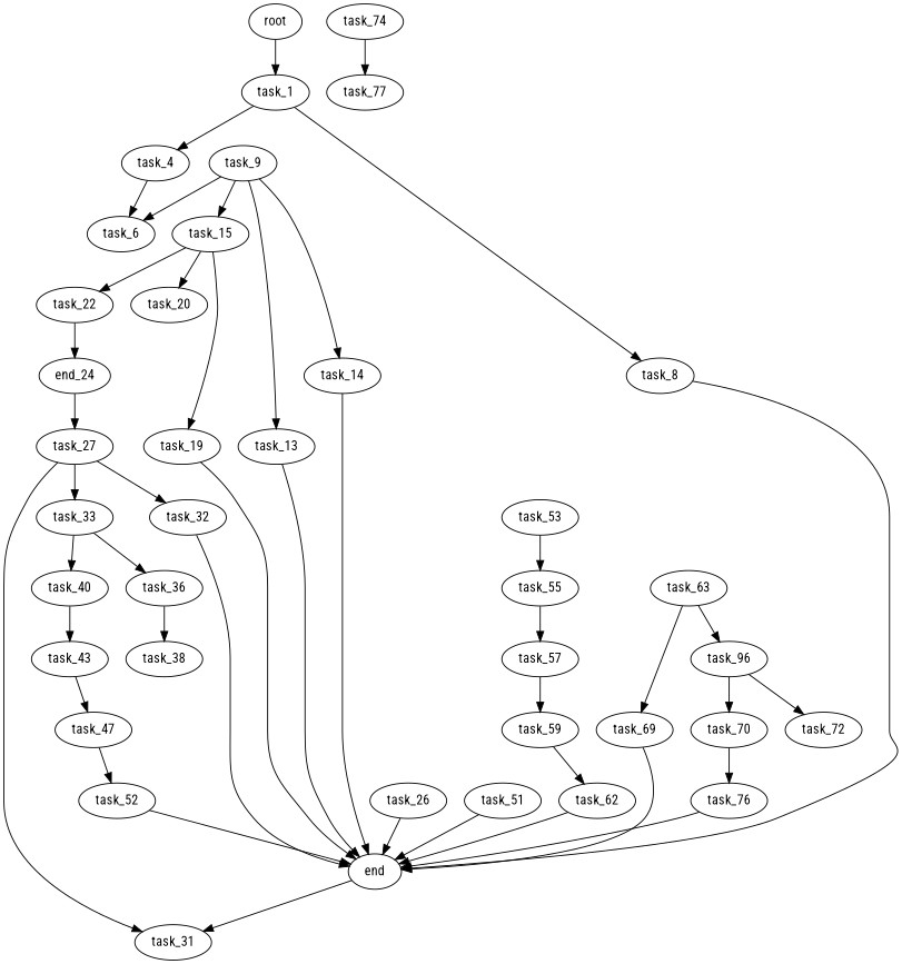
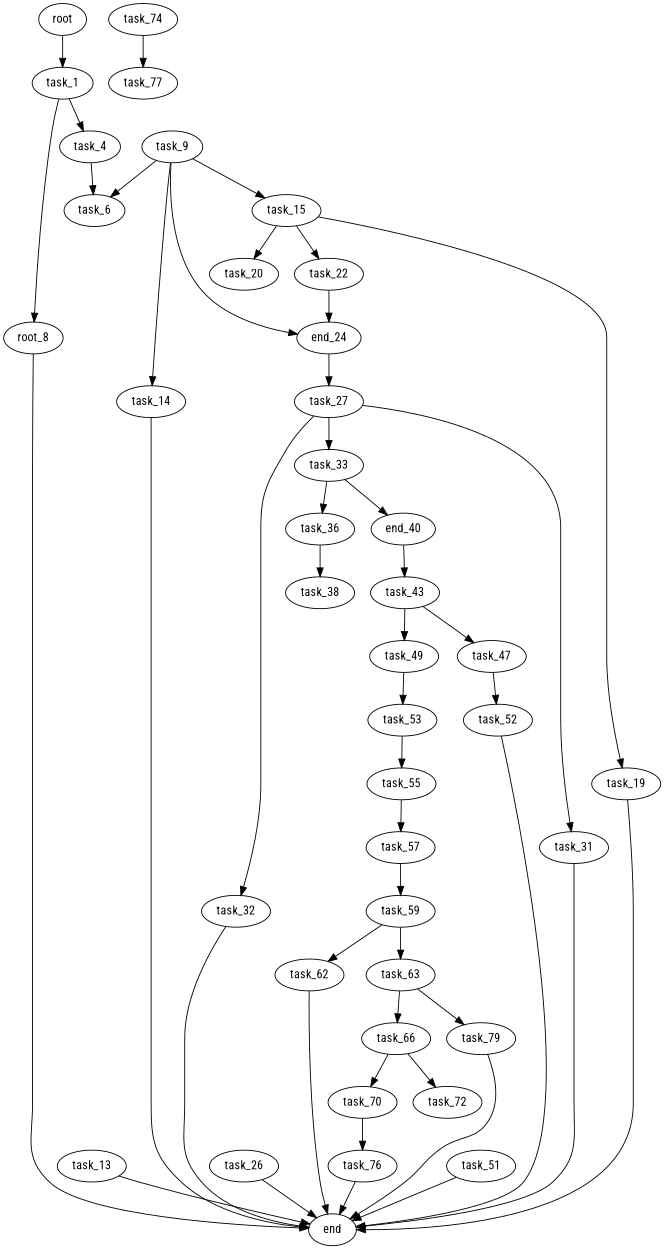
  digraph {
    fontname="Roboto Condensed"
    node [fontname="Roboto Condensed"]
    edge [fontname="Roboto Condensed"]
    root
    task_1
    task_4
-   task_8
+   task_8 [label=root_8]
    task_6
    end
    task_9
    task_13
    task_14
    task_15
    task_19
    task_20
    task_22
    n14 [label=end_24]
    task_26
    task_27
    task_31
    task_32
    task_33
    task_36
-   task_40
+   task_40 [label=end_40]
    task_38
    task_43
    task_47
+   task_49
    task_52
    task_53
    task_51
    task_55
    task_57
    task_59
    task_62
    task_63
-   task_66 [label=task_96]
-   task_69
+   task_66
+   task_69 [label=task_79]
    task_70
    task_72
    task_76
    task_74
    task_77
    root -> task_1
    task_1 -> task_4
    task_1 -> task_8
    task_4 -> task_6
    task_8 -> end
    task_9 -> task_6
-   task_9 -> task_13
+   task_9 -> n14
    task_9 -> task_14
    task_9 -> task_15
    task_13 -> end
    task_14 -> end
    task_15 -> task_19
    task_15 -> task_20
    task_15 -> task_22
    task_19 -> end
    task_22 -> n14
    n14 -> task_27
    task_26 -> end
    task_27 -> task_31
    task_27 -> task_32
    task_27 -> task_33
-   end -> task_31
+   task_31 -> end
    task_32 -> end
    task_33 -> task_36
    task_33 -> task_40
    task_36 -> task_38
    task_40 -> task_43
    task_43 -> task_47
+   task_43 -> task_49
    task_47 -> task_52
+   task_49 -> task_53
    task_52 -> end
    task_53 -> task_55
    task_51 -> end
    task_55 -> task_57
    task_57 -> task_59
    task_59 -> task_62
+   task_59 -> task_63
    task_62 -> end
    task_63 -> task_66
    task_63 -> task_69
    task_66 -> task_70
    task_66 -> task_72
    task_69 -> end
    task_70 -> task_76
    task_76 -> end
    task_74 -> task_77
  }
